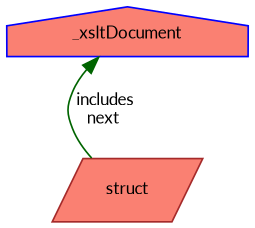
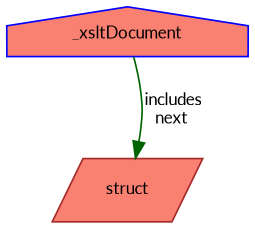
  digraph {
    fontname=Lato
    node [fillcolor=salmon fontname=Lato fontsize=10 style=filled]
    n1 [color=blue fontcolor=black height=0.2 label=_xsltDocument shape=house width=0.4]
    n2 [color=brown height=0.2 label=struct shape=parallelogram width=0.4]
-   n1 -> n2 [color=darkgreen dir=back fontname=Lato fontsize=10 label=" includes\nnext" labelfontname=Helvetica labelfontsize=10 style=solid]
+   n2 -> n1 [color=darkgreen dir=back fontname=Lato fontsize=10 label=" includes\nnext" labelfontname=Helvetica labelfontsize=10 style=solid]
  }
